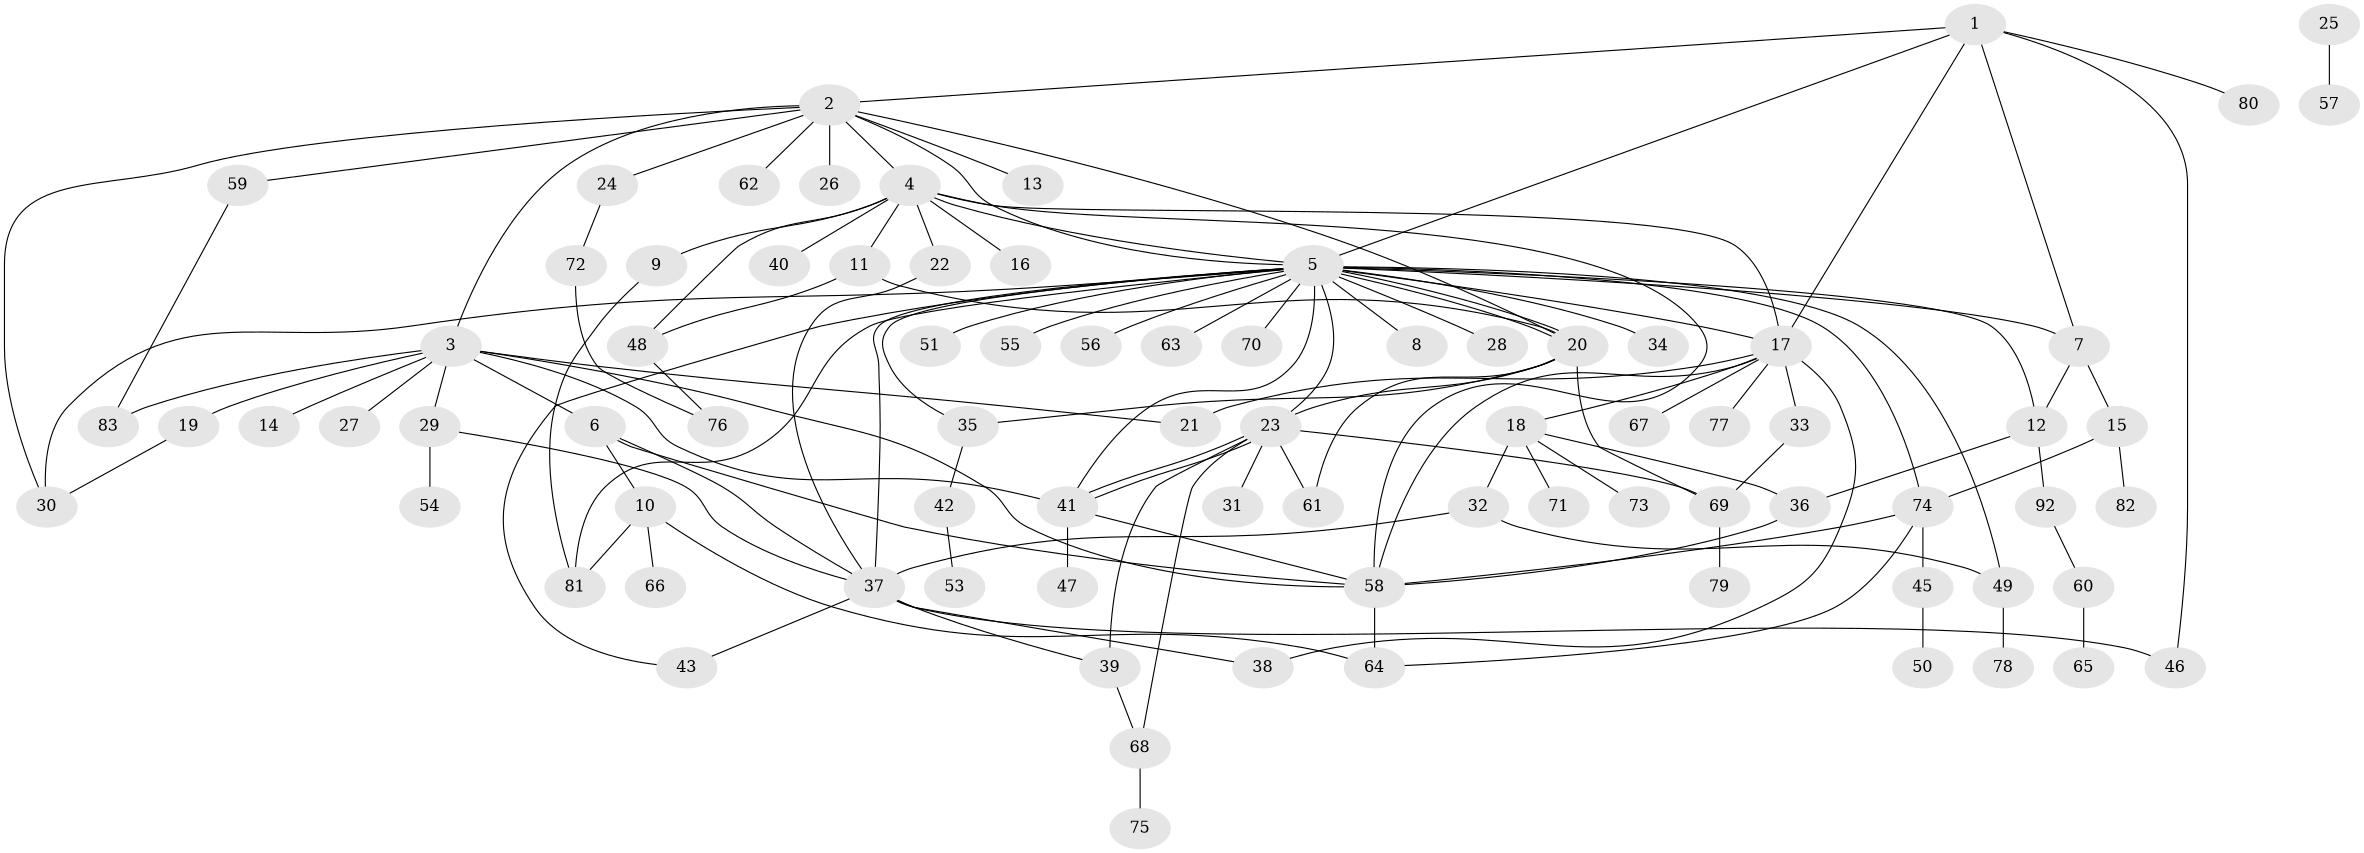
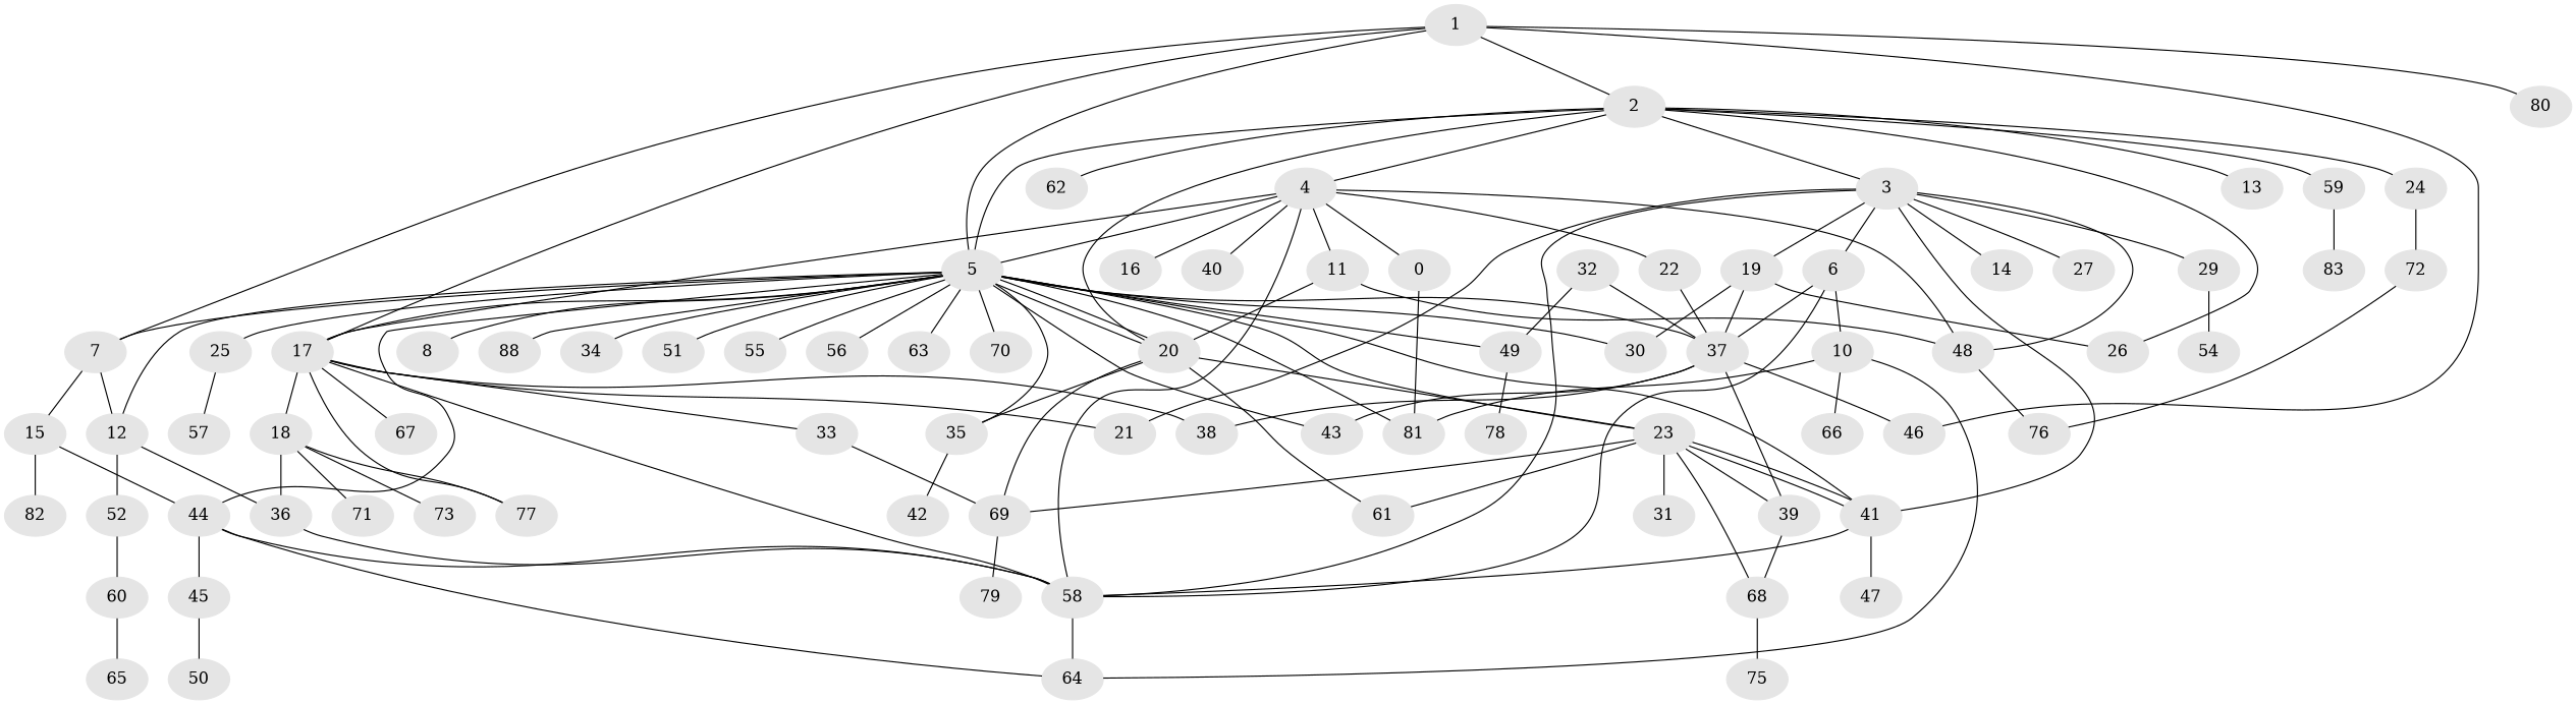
  graph {
    node [color=gray90 style=filled]
    1
    2
    5
    7
    17
    46
    80
    3
    4
    13
    20
    24
    30
    59
    62
    26
    43
    41
    8
    12
    23
    25
-   28
+   28 [label=88]
    34
    35
    37
-   44 [label=74]
+   44
    49
    51
    55
    56
    63
    70
    81
    15
    21
    58
    18
    33
    38
    67
    77
    6
    14
    19
    27
    29
    48
-   9
+   9 [label=0]
    11
    16
    22
    40
    61
    69
    72
    83
    10
    54
    47
    76
    64
    36
-   52 [label=92]
+   52
    31
    39
    68
    57
    42
    45
    78
    66
    82
    60
    32
    71
    73
    79
    75
-   53
    50
    65
    1 -- 2
    1 -- 5
    1 -- 7
    1 -- 17
    1 -- 46
    1 -- 80
    2 -- 5
    2 -- 3
    2 -- 4
    2 -- 13
    2 -- 20
    2 -- 24
-   2 -- 30
    2 -- 59
    2 -- 62
    2 -- 26
    5 -- 7
    5 -- 17
    5 -- 20
    5 -- 20
    5 -- 30
    5 -- 43
    5 -- 41
    5 -- 8
    5 -- 12
    5 -- 23
+   5 -- 25
    5 -- 28
    5 -- 34
    5 -- 35
    5 -- 37
    5 -- 44
    5 -- 49
    5 -- 51
    5 -- 55
    5 -- 56
    5 -- 63
    5 -- 70
    5 -- 81
    7 -- 12
    7 -- 15
    17 -- 21
    17 -- 58
    17 -- 18
    17 -- 33
    17 -- 38
    17 -- 67
    17 -- 77
    3 -- 41
    3 -- 21
    3 -- 58
    3 -- 6
    3 -- 14
    3 -- 19
    3 -- 27
    3 -- 29
-   3 -- 83
+   3 -- 48
    4 -- 5
    4 -- 17
    4 -- 58
    4 -- 48
    4 -- 9
    4 -- 11
    4 -- 16
    4 -- 22
    4 -- 40
    20 -- 23
    20 -- 35
    20 -- 61
    20 -- 69
    24 -- 72
    59 -- 83
    41 -- 58
    41 -- 47
    12 -- 36
    12 -- 52
    23 -- 41
    23 -- 41
    23 -- 61
    23 -- 69
    23 -- 31
    23 -- 39
    23 -- 68
    25 -- 57
    35 -- 42
    37 -- 46
    37 -- 43
    37 -- 38
    37 -- 39
    44 -- 58
    44 -- 64
    44 -- 45
    49 -- 78
    15 -- 44
    15 -- 82
    58 -- 64
    18 -- 36
-   18 -- 32
+   18 -- 77
    18 -- 71
    18 -- 73
    33 -- 69
    6 -- 37
    6 -- 58
    6 -- 10
    19 -- 30
-   29 -- 37
+   19 -- 26
+   19 -- 37
    29 -- 54
    48 -- 76
    9 -- 81
    11 -- 20
    11 -- 48
    22 -- 37
    69 -- 79
    72 -- 76
    10 -- 81
    10 -- 64
    10 -- 66
    36 -- 58
    52 -- 60
    39 -- 68
    68 -- 75
-   42 -- 53
    45 -- 50
    60 -- 65
    32 -- 37
    32 -- 49
  }
